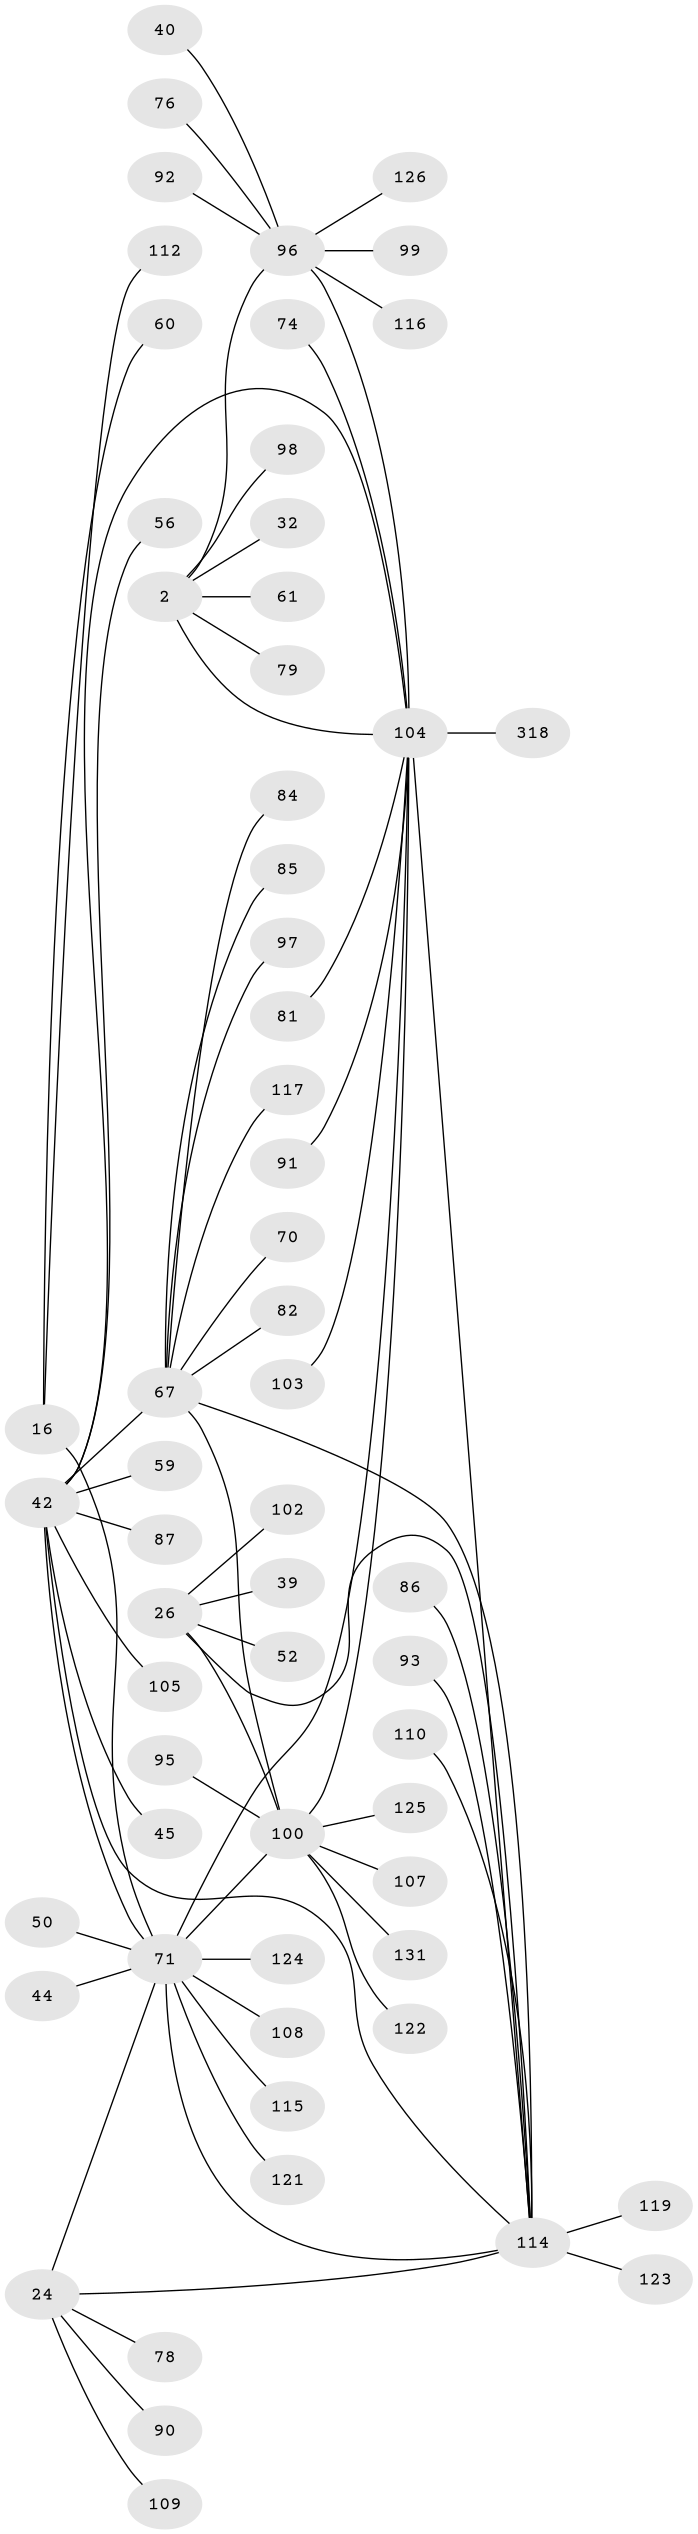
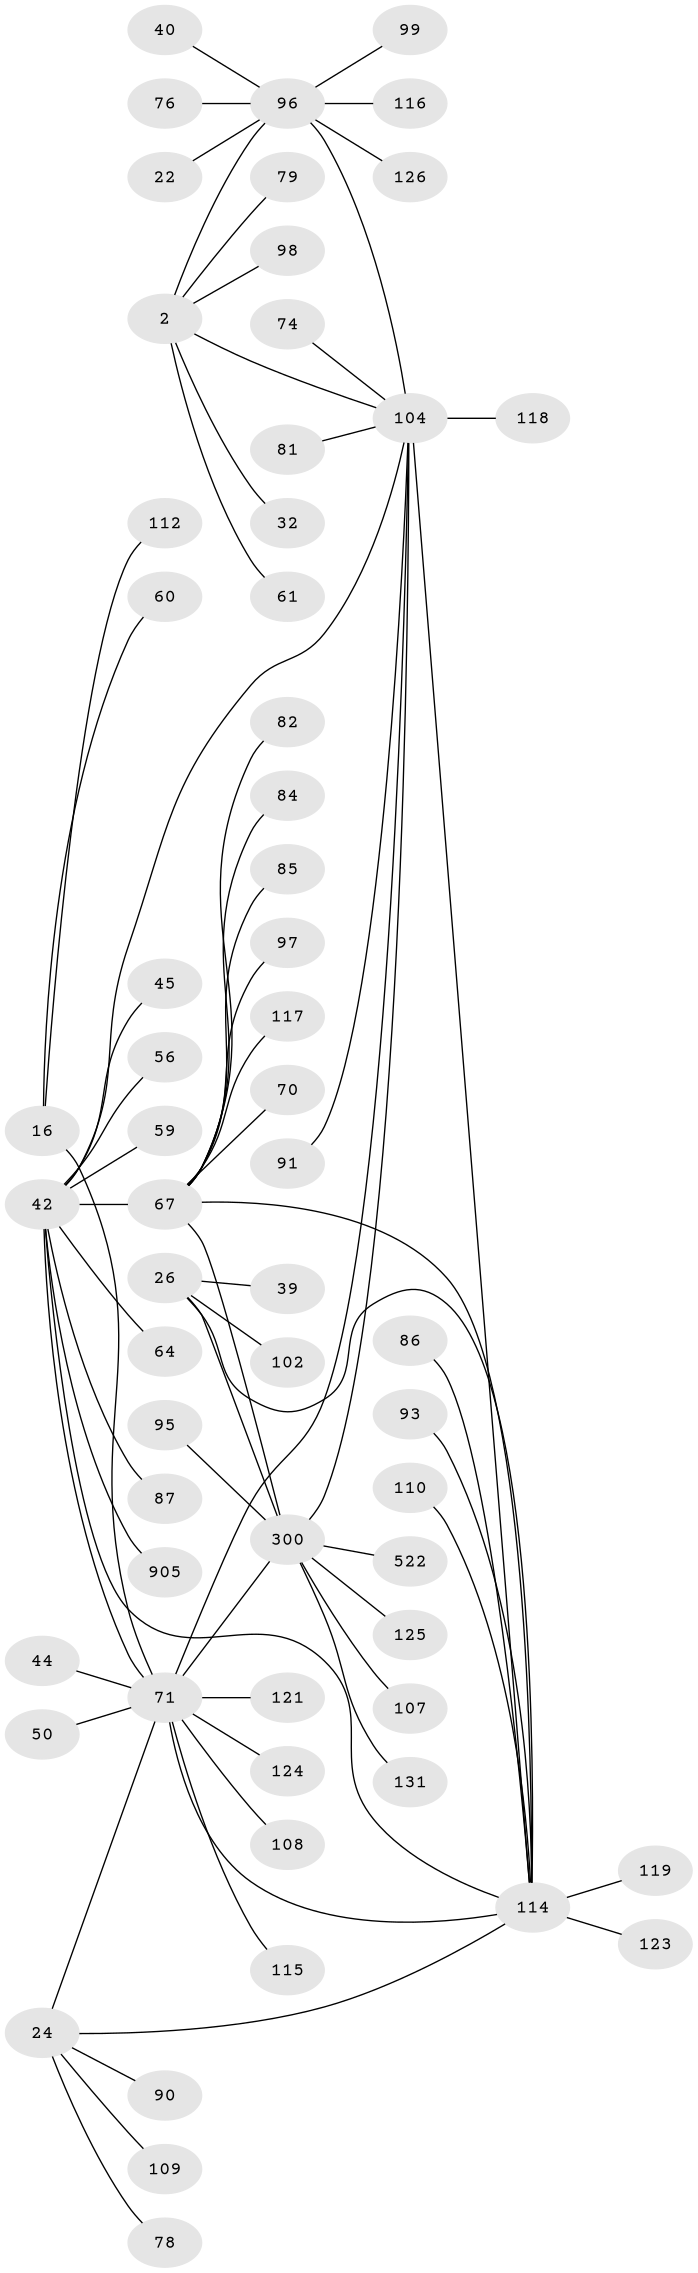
  graph {
    fontname="Courier Prime"
    rankdir=LR
    node [color=gray90 fontname="Courier Prime" style=filled]
    edge [fontname="Courier Prime"]
    2 [super="+1"]
    32
    61
    79
    96 [super="+6+34"]
    98
    104 [super="+5+41+57+49"]
    99
    116
    126 [super="+106"]
    114 [super="+68+43+47+55+72"]
-   118 [label=318]
+   118
    16 [super="+14"]
    60 [super="+58"]
    71 [super="+18"]
    112
-   100 [super="+66+69+73+77+89"]
+   100 [super="+66+69+73+77+89" label=300]
    108
    115 [super="+83"]
    121 [super="+120"]
    124
    24 [super="+23"]
    78
    90
    109
    119 [super="+101"]
    123
    26 [super="+25"]
    39
-   52
    102
    107 [super="+53"]
    n33 [label=131]
-   122 [super="+36"]
+   122 [super="+36" label=522]
    125
    40
    42 [super="+12"]
    45
    56
    59
+   64
    67 [super="+11+33+37+38+48+62"]
    87
-   105
+   105 [label=905]
    70
    82
    84
    85
    97
    117
    44
    50
    74 [super="+65"]
    76
    81
    86
    91
-   92
+   92 [label=22]
    93
    95
-   103 [super="+46"]
    110
    2 -- 32
    2 -- 61
    2 -- 79
    2 -- 96 [weight=4]
    2 -- 98
    2 -- 104 [weight=4]
    96 -- 104 [weight=4]
    96 -- 99
    96 -- 116
    96 -- 126
    104 -- 114
    104 -- 118
    114 -- 119
    114 -- 123
    16 -- 60
    16 -- 71 [weight=8]
    16 -- 112
    71 -- 104 [weight=3]
    71 -- 114
    71 -- 100
    71 -- 108
    71 -- 115
    71 -- 121
    71 -- 124
    100 -- 104
    100 -- 107
    100 -- n33
    100 -- 122
    100 -- 125
    24 -- 114 [weight=8]
    24 -- 71
    24 -- 78
    24 -- 90
    24 -- 109
    26 -- 114
    26 -- 100 [weight=8]
    26 -- 39
-   26 -- 52
    26 -- 102
    40 -- 96
    42 -- 104 [weight=2]
    42 -- 114 [weight=2]
    42 -- 71
    42 -- 45
    42 -- 56
    42 -- 59
+   42 -- 64
    42 -- 67 [weight=8]
    42 -- 87
    42 -- 105
    67 -- 114
    67 -- 100
    67 -- 70
    67 -- 82
    67 -- 84
    67 -- 85
    67 -- 97
    67 -- 117
    44 -- 71
    50 -- 71
    74 -- 104
    76 -- 96
    81 -- 104
    86 -- 114
    91 -- 104
    92 -- 96
    93 -- 114
    95 -- 100
-   103 -- 104
    110 -- 114
  }
